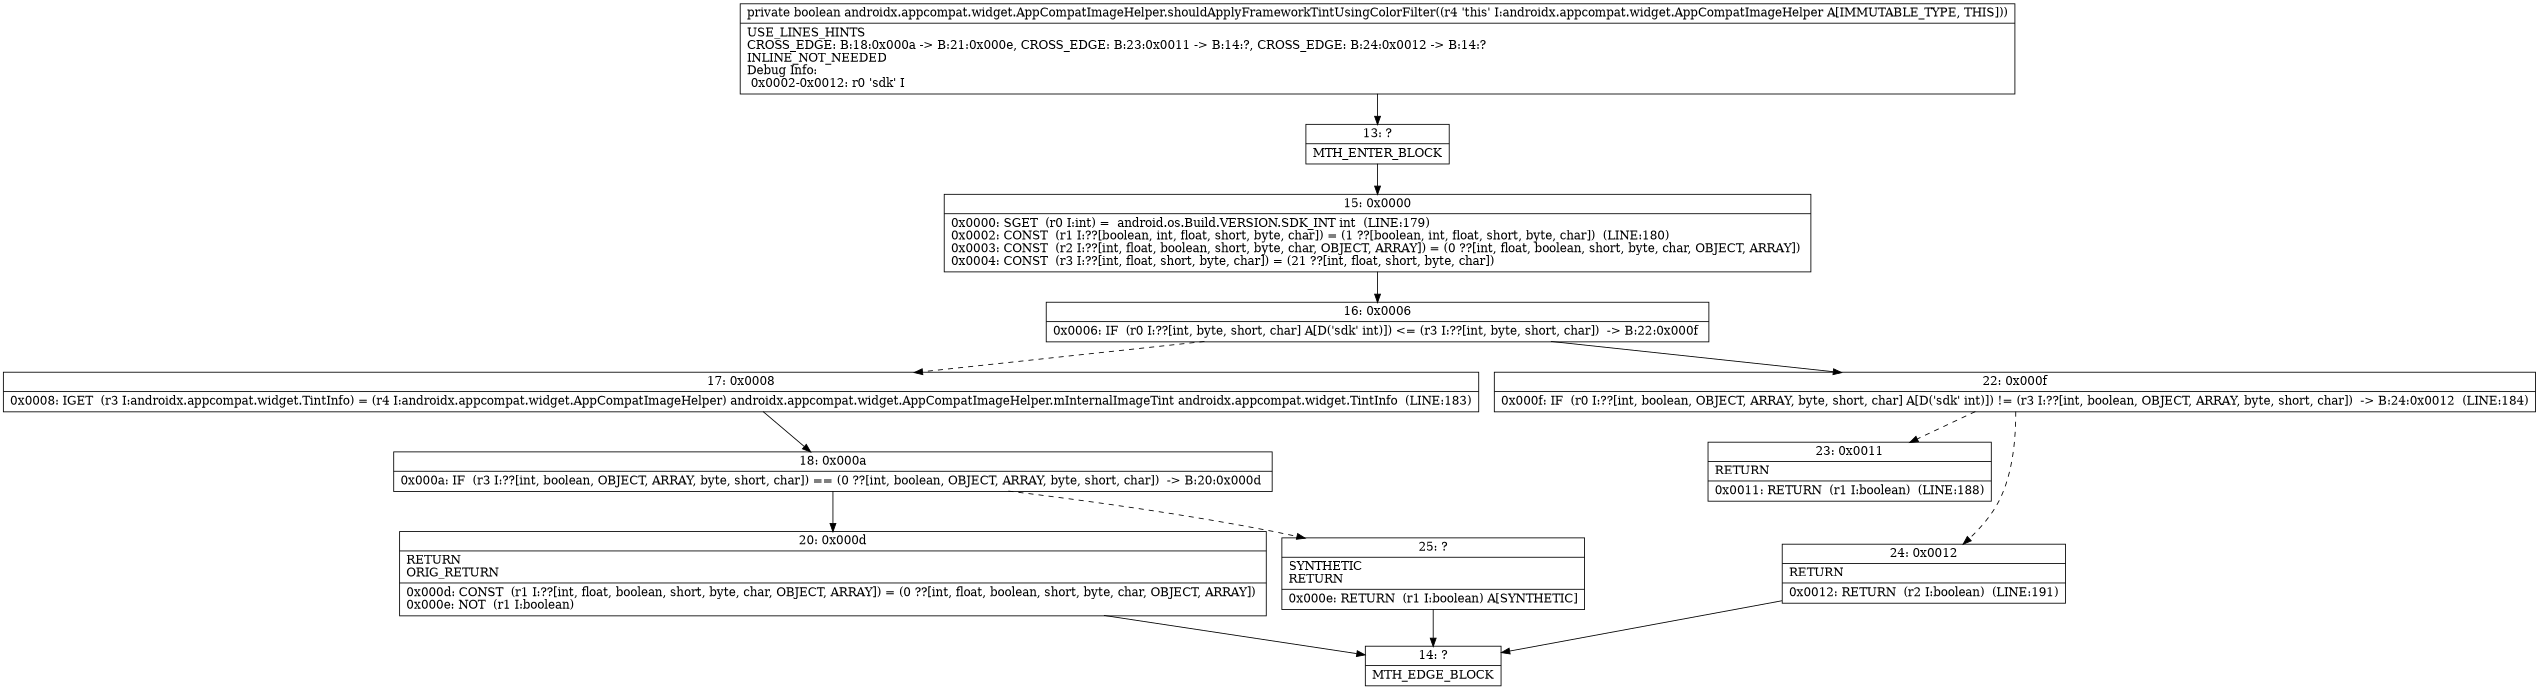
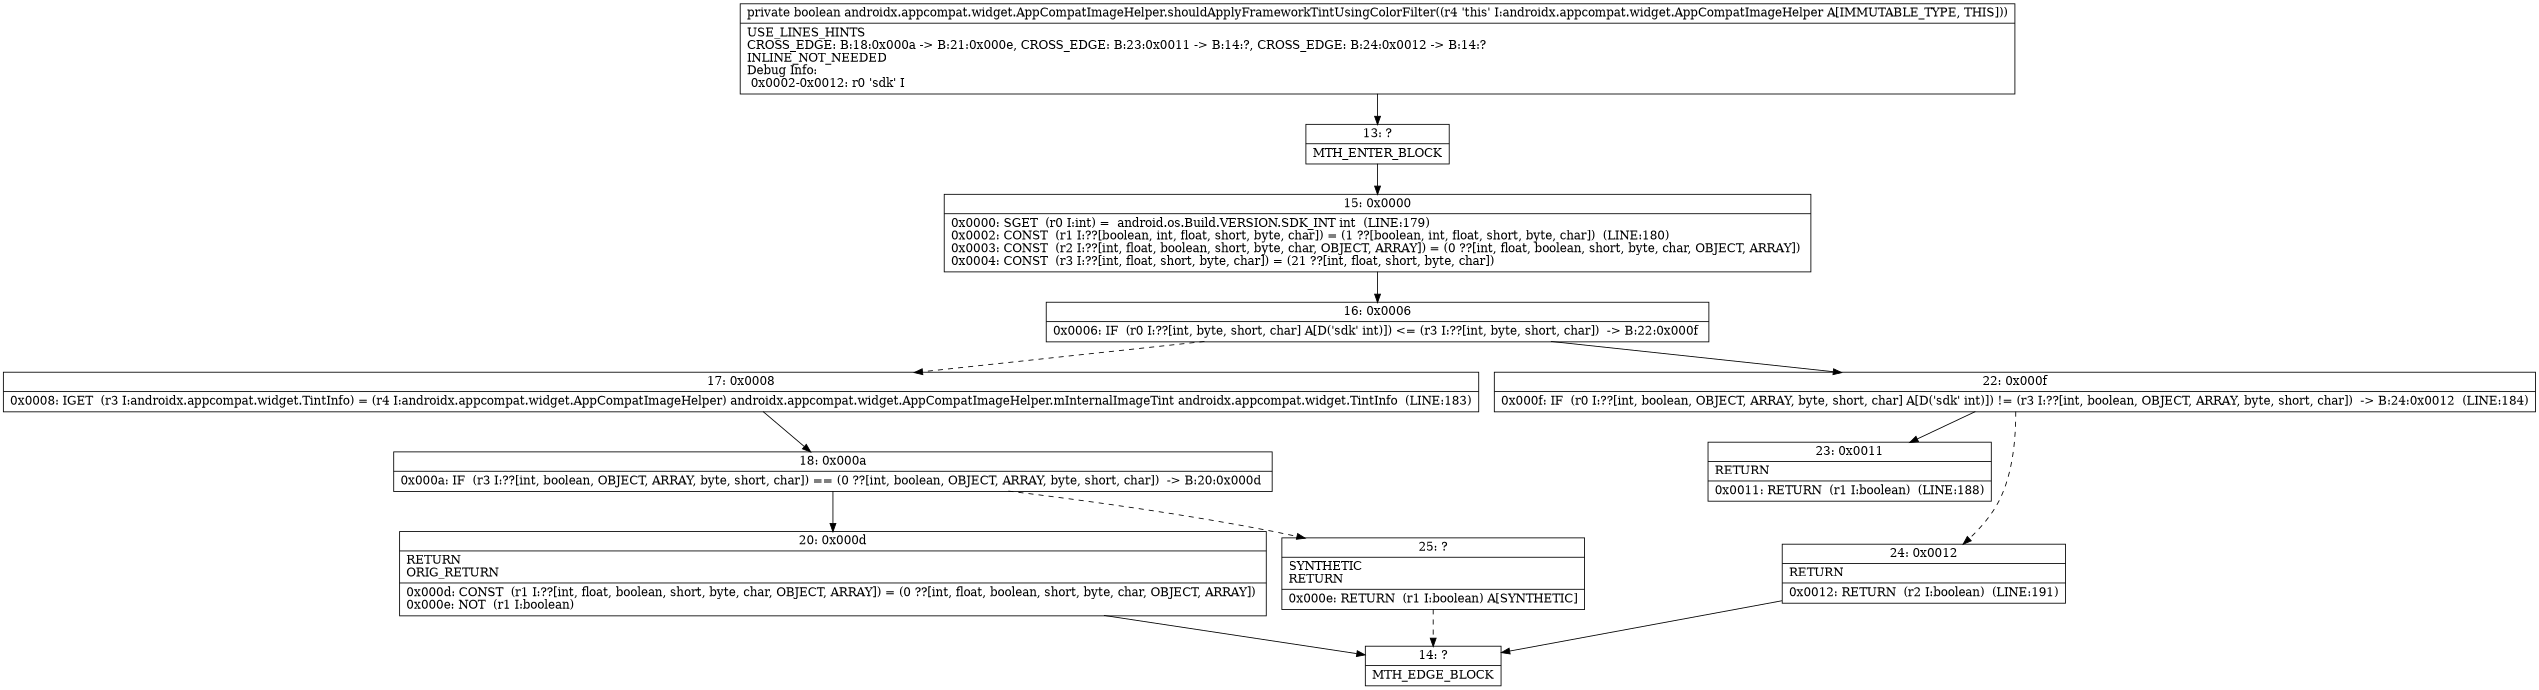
  digraph {
    node [shape=record]
    n1 [label="{13\:\ ?|MTH_ENTER_BLOCK\l}"]
    n2 [label="{15\:\ 0x0000|0x0000: SGET  (r0 I:int) =  android.os.Build.VERSION.SDK_INT int  (LINE:179)\l0x0002: CONST  (r1 I:??[boolean, int, float, short, byte, char]) = (1 ??[boolean, int, float, short, byte, char])  (LINE:180)\l0x0003: CONST  (r2 I:??[int, float, boolean, short, byte, char, OBJECT, ARRAY]) = (0 ??[int, float, boolean, short, byte, char, OBJECT, ARRAY]) \l0x0004: CONST  (r3 I:??[int, float, short, byte, char]) = (21 ??[int, float, short, byte, char]) \l}"]
    n3 [label="{16\:\ 0x0006|0x0006: IF  (r0 I:??[int, byte, short, char] A[D('sdk' int)]) \<= (r3 I:??[int, byte, short, char])  \-\> B:22:0x000f \l}"]
    n4 [label="{17\:\ 0x0008|0x0008: IGET  (r3 I:androidx.appcompat.widget.TintInfo) = (r4 I:androidx.appcompat.widget.AppCompatImageHelper) androidx.appcompat.widget.AppCompatImageHelper.mInternalImageTint androidx.appcompat.widget.TintInfo  (LINE:183)\l}"]
    n5 [label="{22\:\ 0x000f|0x000f: IF  (r0 I:??[int, boolean, OBJECT, ARRAY, byte, short, char] A[D('sdk' int)]) != (r3 I:??[int, boolean, OBJECT, ARRAY, byte, short, char])  \-\> B:24:0x0012  (LINE:184)\l}"]
    n6 [label="{18\:\ 0x000a|0x000a: IF  (r3 I:??[int, boolean, OBJECT, ARRAY, byte, short, char]) == (0 ??[int, boolean, OBJECT, ARRAY, byte, short, char])  \-\> B:20:0x000d \l}"]
    n7 [label="{23\:\ 0x0011|RETURN\l|0x0011: RETURN  (r1 I:boolean)  (LINE:188)\l}"]
    n8 [label="{24\:\ 0x0012|RETURN\l|0x0012: RETURN  (r2 I:boolean)  (LINE:191)\l}"]
    n9 [label="{20\:\ 0x000d|RETURN\lORIG_RETURN\l|0x000d: CONST  (r1 I:??[int, float, boolean, short, byte, char, OBJECT, ARRAY]) = (0 ??[int, float, boolean, short, byte, char, OBJECT, ARRAY]) \l0x000e: NOT  (r1 I:boolean) \l}"]
    n10 [label="{25\:\ ?|SYNTHETIC\lRETURN\l|0x000e: RETURN  (r1 I:boolean) A[SYNTHETIC]\l}"]
    n11 [label="{14\:\ ?|MTH_EDGE_BLOCK\l}"]
    n12 [label="{private boolean androidx.appcompat.widget.AppCompatImageHelper.shouldApplyFrameworkTintUsingColorFilter((r4 'this' I:androidx.appcompat.widget.AppCompatImageHelper A[IMMUTABLE_TYPE, THIS]))  | USE_LINES_HINTS\lCROSS_EDGE: B:18:0x000a \-\> B:21:0x000e, CROSS_EDGE: B:23:0x0011 \-\> B:14:?, CROSS_EDGE: B:24:0x0012 \-\> B:14:?\lINLINE_NOT_NEEDED\lDebug Info:\l  0x0002\-0x0012: r0 'sdk' I\l}"]
    n1 -> n2
    n2 -> n3
    n3 -> n4 [style=dashed]
    n3 -> n5
    n4 -> n6
-   n5 -> n7 [style=dashed]
+   n5 -> n7 [style=solid]
    n5 -> n8 [style=dashed]
    n6 -> n9
    n6 -> n10 [style=dashed]
    n8 -> n11
    n9 -> n11
-   n10 -> n11
+   n10 -> n11 [style=dashed]
    n12 -> n1
  }
